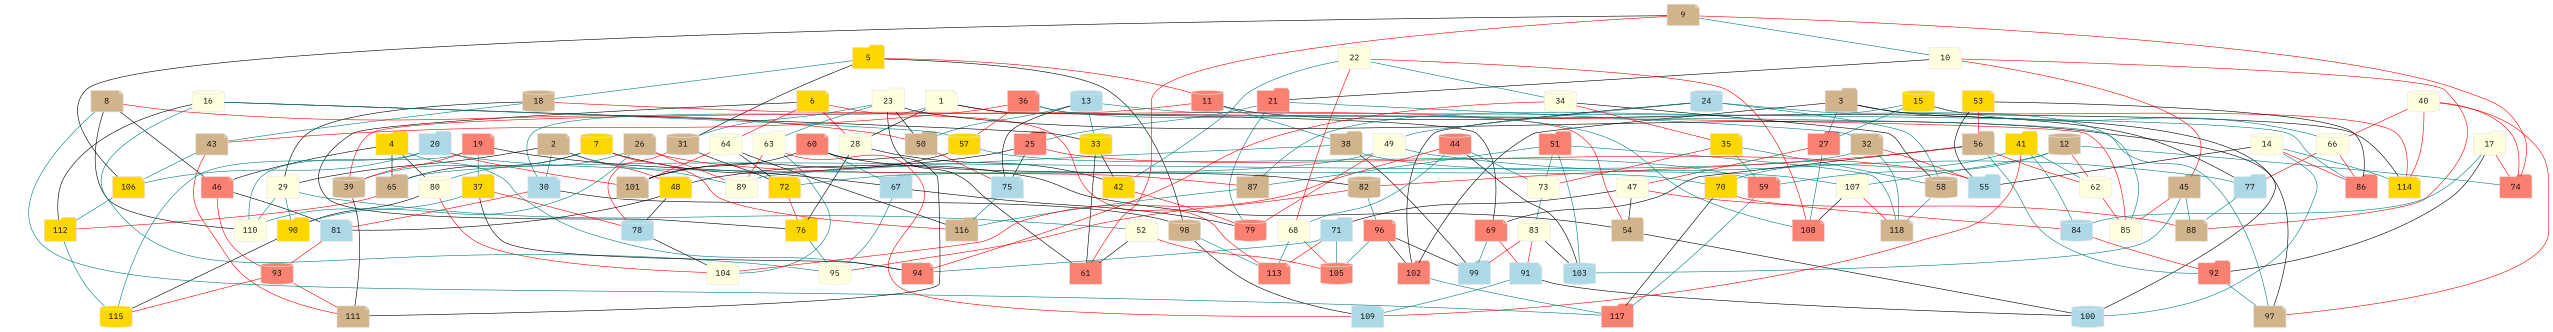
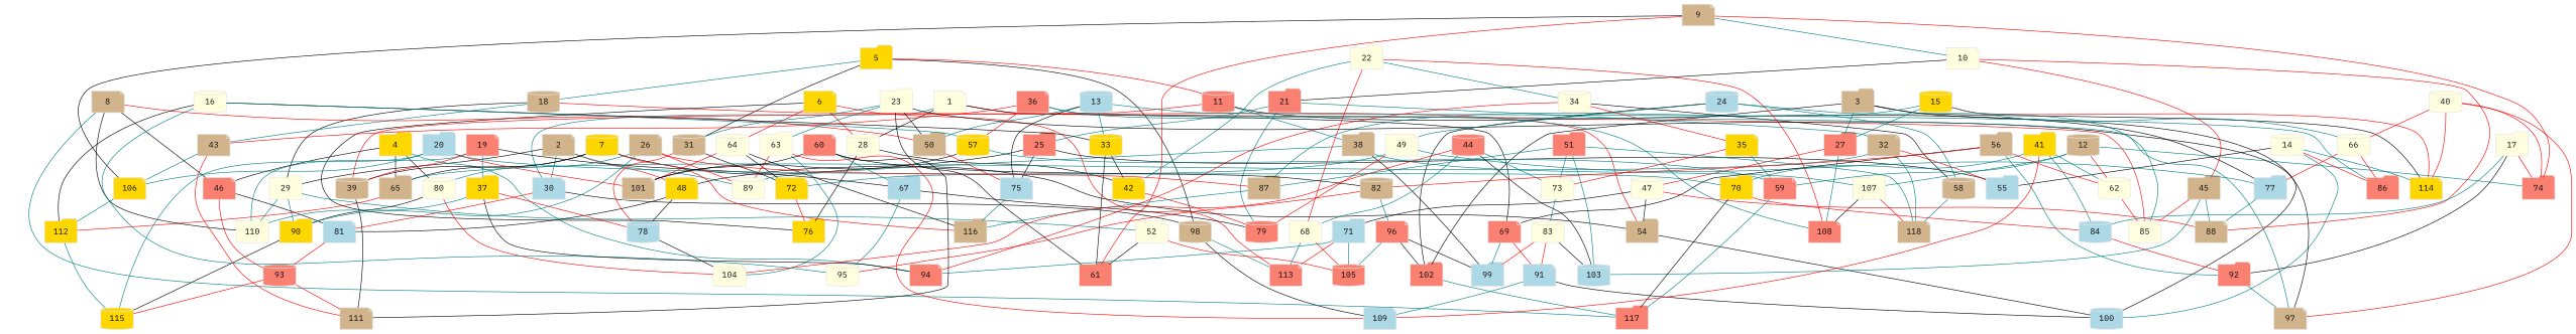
  graph {
    fontname="IBM Plex Mono"
    node [color=gray90 fillcolor=lightyellow fontname="IBM Plex Mono" shape=note style=filled]
    edge [color=teal fontname="IBM Plex Mono"]
    28 [shape=cylinder]
    1
    30 [fillcolor=lightblue]
    54 [fillcolor=tan shape=folder]
    69 [fillcolor=salmon]
    76 [fillcolor=gold shape=folder]
    42 [fillcolor=gold]
    98 [fillcolor=tan shape=cylinder]
    81 [fillcolor=lightblue]
    100 [fillcolor=lightblue shape=cylinder]
    99 [fillcolor=lightblue shape=folder]
    91 [fillcolor=lightblue]
    2 [fillcolor=tan]
    29 [shape=folder]
    48 [fillcolor=gold]
    89 [shape=cylinder]
    110 [shape=folder]
    90 [fillcolor=gold shape=folder]
    52
    78 [fillcolor=lightblue shape=cylinder]
    3 [fillcolor=tan shape=folder]
    27 [fillcolor=salmon shape=folder]
    102 [fillcolor=salmon shape=folder]
    114 [fillcolor=gold]
    108 [fillcolor=salmon]
    47 [shape=cylinder]
    117 [fillcolor=salmon shape=folder]
    4 [fillcolor=gold shape=folder]
    46 [fillcolor=salmon]
    65 [fillcolor=tan shape=folder]
    80 [shape=cylinder]
    94 [fillcolor=salmon]
    93 [fillcolor=salmon shape=cylinder]
    112 [fillcolor=gold shape=folder]
    104
    5 [fillcolor=gold shape=folder]
    11 [fillcolor=salmon shape=cylinder]
    18 [fillcolor=tan shape=cylinder]
    31 [fillcolor=tan shape=cylinder]
    39 [fillcolor=tan shape=cylinder]
    38 [fillcolor=tan shape=folder]
    77 [fillcolor=lightblue shape=folder]
    43 [fillcolor=tan]
    85
    72 [fillcolor=gold]
    113 [fillcolor=salmon]
    109 [fillcolor=lightblue]
    6 [fillcolor=gold]
    64 [shape=cylinder]
    116 [fillcolor=tan shape=folder]
    101 [fillcolor=tan]
    95 [shape=cylinder]
    7 [fillcolor=gold shape=cylinder]
    111 [fillcolor=tan]
    8 [fillcolor=tan]
    50 [fillcolor=tan shape=folder]
    75 [fillcolor=lightblue]
    9 [fillcolor=tan]
    10
    61 [fillcolor=salmon shape=folder]
    74 [fillcolor=salmon shape=folder]
    106 [fillcolor=gold]
    21 [fillcolor=salmon shape=folder]
    45 [fillcolor=tan shape=folder]
    88 [fillcolor=tan]
    25 [fillcolor=salmon shape=folder]
    32 [fillcolor=tan]
    79 [fillcolor=salmon shape=cylinder]
    103 [fillcolor=lightblue shape=cylinder]
    107 [shape=folder]
    12 [fillcolor=tan shape=cylinder]
    59 [fillcolor=salmon]
    62 [shape=cylinder]
    118 [fillcolor=tan]
    13 [fillcolor=lightblue shape=cylinder]
    33 [fillcolor=gold shape=cylinder]
    86 [fillcolor=salmon shape=folder]
    14 [shape=cylinder]
    55 [fillcolor=lightblue shape=folder]
    15 [fillcolor=gold shape=cylinder]
    66 [shape=cylinder]
    87 [fillcolor=tan shape=folder]
    16 [shape=cylinder]
    57 [fillcolor=gold shape=cylinder]
    115 [fillcolor=gold shape=cylinder]
    17 [shape=folder]
    84 [fillcolor=lightblue shape=cylinder]
    92 [fillcolor=salmon shape=folder]
    63 [shape=folder]
    97 [fillcolor=tan]
    19 [fillcolor=salmon]
    37 [fillcolor=gold shape=folder]
    67 [fillcolor=lightblue shape=folder]
    20 [fillcolor=lightblue shape=folder]
    70 [fillcolor=gold shape=folder]
    22 [shape=folder]
    34 [shape=cylinder]
    68
    58 [fillcolor=tan shape=cylinder]
    35 [fillcolor=gold]
    105 [fillcolor=salmon shape=cylinder]
    23 [shape=folder]
    24 [fillcolor=lightblue shape=cylinder]
    49
    26 [fillcolor=tan]
    71 [fillcolor=lightblue shape=folder]
    73
    83 [shape=cylinder]
    36 [fillcolor=salmon]
    40 [shape=cylinder]
    41 [fillcolor=gold shape=folder]
    44 [fillcolor=salmon shape=cylinder]
    51 [fillcolor=salmon shape=folder]
-   53 [fillcolor=gold]
    56 [fillcolor=tan shape=folder]
    82 [fillcolor=tan shape=cylinder]
    96 [fillcolor=salmon]
    60 [fillcolor=salmon]
    28 -- 76 [color=black]
    28 -- 42 [color=black]
    1 -- 28 [color=black]
    1 -- 30
    1 -- 54 [color=red]
    1 -- 69 [color=black]
    30 -- 98 [color=black]
    30 -- 81 [color=red]
    54 -- 100 [color=black]
    69 -- 99
    69 -- 91 [color=red]
-   76 -- 95
    42 -- 79 [color=red]
    98 -- 113
    98 -- 109 [color=black]
    81 -- 93 [color=red]
    91 -- 100 [color=black]
    91 -- 109
    2 -- 30
    2 -- 29 [color=black]
    2 -- 48 [color=red]
    2 -- 89
    29 -- 110
    29 -- 90
    29 -- 52
    48 -- 81 [color=black]
    48 -- 78 [color=black]
    90 -- 115 [color=black]
    52 -- 61 [color=black]
    52 -- 105 [color=red]
    78 -- 104 [color=black]
    3 -- 100 [color=black]
    3 -- 27
    3 -- 102 [color=black]
    3 -- 114 [color=black]
    27 -- 108
    27 -- 47 [color=red]
    102 -- 117
    47 -- 54 [color=black]
    47 -- 88 [color=red]
    47 -- 71 [color=black]
    4 -- 46 [color=black]
    4 -- 65 [color=black]
    4 -- 80 [color=black]
    4 -- 94
    46 -- 81 [color=black]
    46 -- 93 [color=red]
    65 -- 112 [color=red]
    80 -- 90 [color=black]
    80 -- 104 [color=red]
    93 -- 111 [color=red]
    93 -- 115 [color=red]
    112 -- 115
    5 -- 98 [color=black]
    5 -- 11 [color=red]
    5 -- 18
    5 -- 31 [color=black]
    11 -- 39 [color=red]
    11 -- 38
    11 -- 77 [color=black]
    18 -- 29 [color=black]
    18 -- 43
    18 -- 85 [color=red]
    31 -- 78 [color=red]
    31 -- 72 [color=black]
    39 -- 111 [color=black]
    38 -- 99 [color=black]
    38 -- 89
    38 -- 107
    77 -- 88
    43 -- 111 [color=red]
    43 -- 106
    72 -- 76 [color=red]
    6 -- 28 [color=red]
    6 -- 76 [color=black]
    6 -- 113 [color=red]
    6 -- 64 [color=red]
    64 -- 72 [color=black]
    64 -- 116 [color=black]
    64 -- 101 [color=red]
    7 -- 54 [color=black]
    7 -- 65 [color=black]
-   7 -- 39
+   7 -- 39 [color=black]
    7 -- 116 [color=red]
    8 -- 110 [color=black]
    8 -- 117
    8 -- 46 [color=black]
    8 -- 50 [color=red]
    50 -- 75 [color=red]
    75 -- 116
    9 -- 10
    9 -- 61 [color=red]
    9 -- 74 [color=red]
    9 -- 106 [color=black]
    10 -- 21 [color=black]
    10 -- 45 [color=red]
    10 -- 88 [color=red]
    106 -- 112
    21 -- 25
    21 -- 32
    21 -- 79
    45 -- 85 [color=red]
    45 -- 88
    45 -- 103
    25 -- 48 [color=black]
    25 -- 75 [color=black]
-   25 -- 55 [color=red]
+   25 -- 55 [color=black]
    32 -- 65
    32 -- 118
    32 -- 55 [color=red]
    107 -- 108 [color=black]
    107 -- 118 [color=red]
    12 -- 74
    12 -- 107
    12 -- 59
    12 -- 62 [color=red]
    59 -- 117
    62 -- 85 [color=red]
    13 -- 50
    13 -- 75 [color=black]
    13 -- 33
    13 -- 86
    33 -- 42 [color=black]
    33 -- 61 [color=black]
    14 -- 100
    14 -- 114
    14 -- 86 [color=red]
    14 -- 55 [color=black]
    15 -- 27
    15 -- 114 [color=red]
    15 -- 66
    15 -- 87
    66 -- 77 [color=red]
    66 -- 86 [color=red]
    87 -- 116
    16 -- 112 [color=black]
    16 -- 95
    16 -- 33 [color=black]
    16 -- 57
    57 -- 101 [color=black]
    57 -- 59
    17 -- 74 [color=red]
    17 -- 84
    17 -- 92 [color=black]
    84 -- 92 [color=red]
    92 -- 97
    63 -- 89 [color=red]
    63 -- 104
    63 -- 109 [color=red]
    19 -- 110
    19 -- 39 [color=red]
    19 -- 37
    19 -- 67 [color=black]
    37 -- 110
    37 -- 78 [color=red]
    37 -- 94 [color=black]
    67 -- 95
    67 -- 79 [color=black]
    20 -- 101 [color=red]
    20 -- 106
    20 -- 115
    20 -- 70
    70 -- 117 [color=black]
    70 -- 84 [color=red]
    22 -- 42
    22 -- 108 [color=red]
    22 -- 34
    22 -- 68 [color=red]
    34 -- 94 [color=red]
    34 -- 58 [color=black]
    34 -- 35 [color=red]
    68 -- 113
    68 -- 105 [color=red]
    58 -- 118
    35 -- 59
-   35 -- 58
    35 -- 73 [color=red]
    23 -- 31
    23 -- 50 [color=black]
    23 -- 61 [color=black]
    23 -- 63
    23 -- 97 [color=black]
    24 -- 102 [color=black]
    24 -- 85
    24 -- 58
    24 -- 49
    49 -- 77
    49 -- 72
    49 -- 79 [color=red]
    26 -- 89 [color=red]
    26 -- 90
    26 -- 80
    26 -- 87 [color=red]
    71 -- 94
    71 -- 113 [color=red]
    71 -- 105
    73 -- 83
    83 -- 99 [color=red]
    83 -- 91 [color=red]
    83 -- 103 [color=black]
    36 -- 108
    36 -- 43 [color=red]
    36 -- 57 [color=red]
    36 -- 97
    40 -- 114 [color=red]
    40 -- 74 [color=red]
    40 -- 66 [color=red]
    40 -- 97 [color=red]
    41 -- 109 [color=red]
    41 -- 62
    41 -- 84
    41 -- 70
    44 -- 104 [color=red]
    44 -- 103 [color=black]
    44 -- 68
    44 -- 73
    51 -- 103
    51 -- 118
    51 -- 87
    51 -- 73
-   53 -- 86 [color=black]
-   53 -- 55 [color=black]
-   53 -- 56 [color=red]
    56 -- 69 [color=black]
    56 -- 62 [color=red]
    56 -- 92
    56 -- 82 [color=red]
    82 -- 95 [color=red]
    82 -- 96
    96 -- 99 [color=black]
    96 -- 102 [color=black]
    96 -- 105
    60 -- 101 [color=black]
    60 -- 111 [color=black]
    60 -- 67
    60 -- 82 [color=black]
  }
